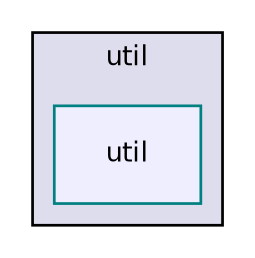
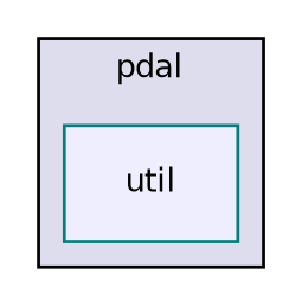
  digraph {
    compound=true
    rankdir=LR
    n1 [fillcolor="#eeeeff" fontname=Helvetica fontsize=10 label=util pencolor=black shape=box style=filled color=teal]
    subgraph cluster_1 {
      bgcolor="#ddddee"
      fontname=Helvetica
      fontsize=10
-     label=util
+     label=pdal
      pencolor=black
      n1
    }
  }
